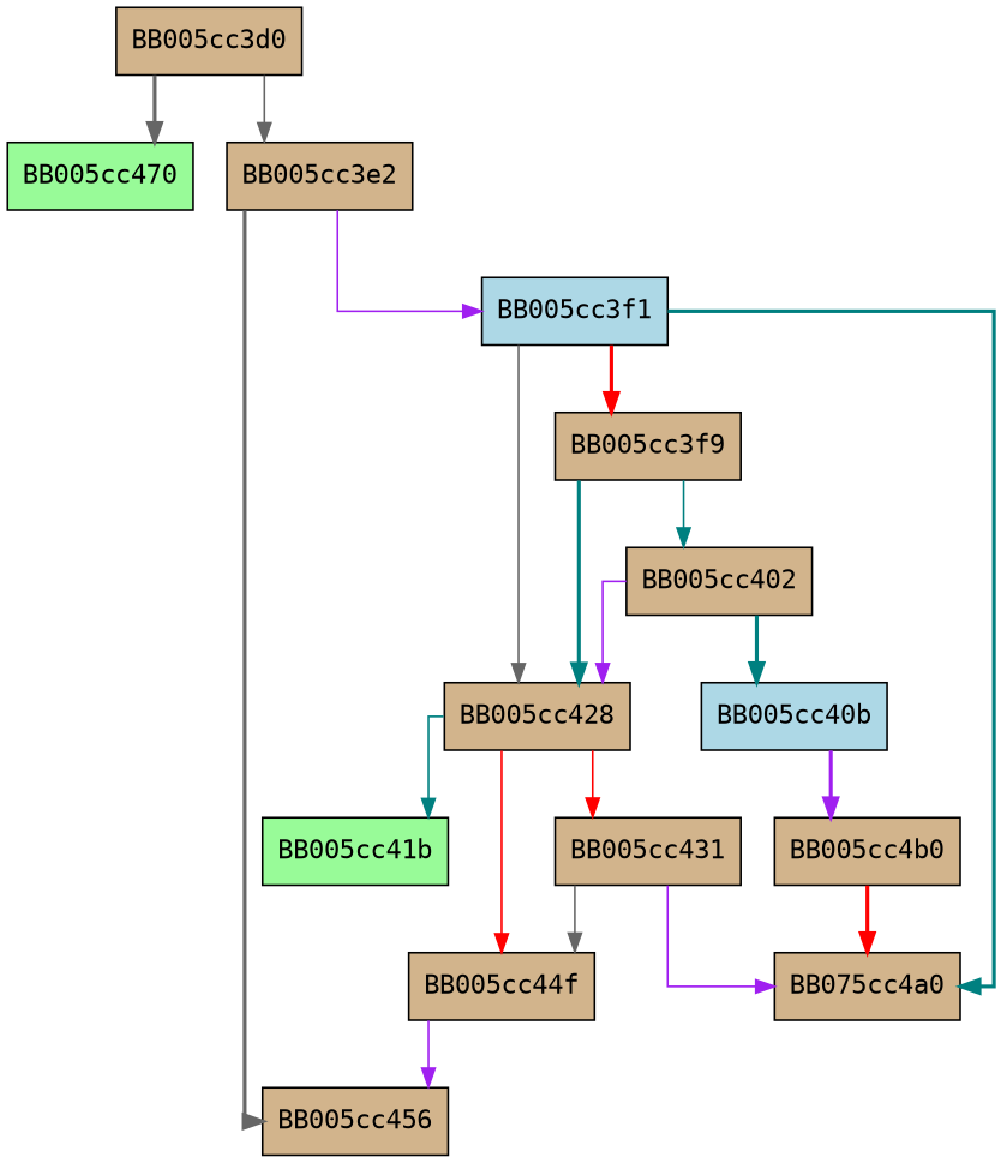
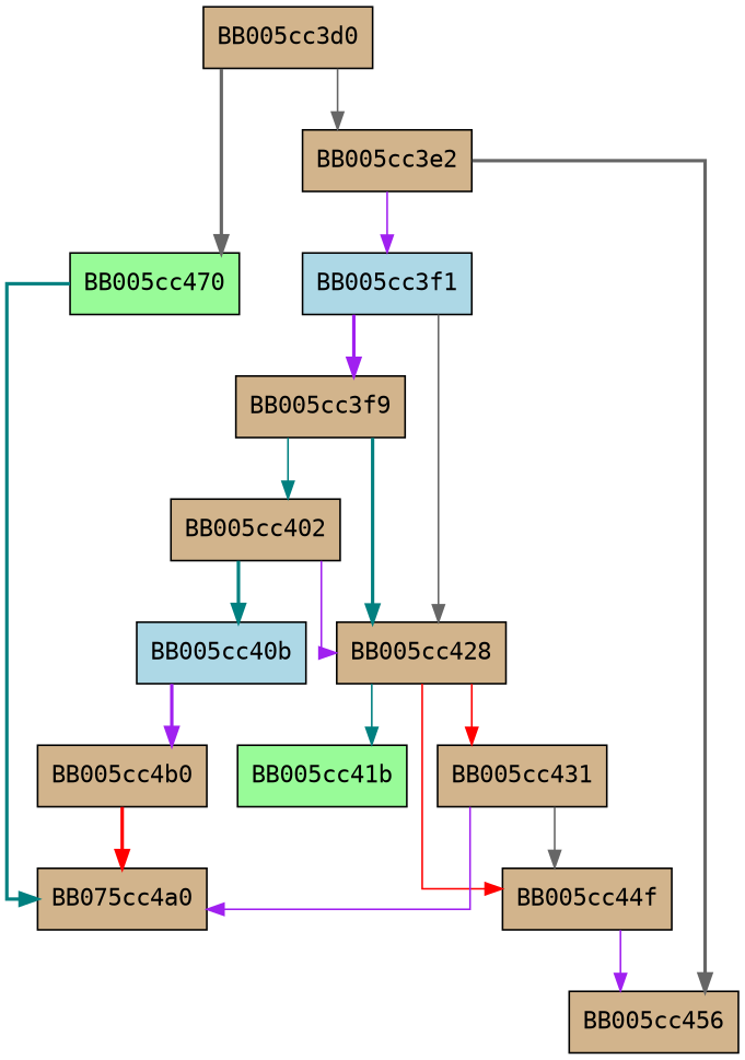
  digraph {
    fontname="DejaVu Sans Mono"
    splines=ortho
    node [fillcolor=tan fontname="DejaVu Sans Mono" shape=box style=filled]
    edge [color=teal fontname="DejaVu Sans Mono" style=solid]
    BB005cc470 [fillcolor=palegreen]
    BB005cc3d0
    BB005cc3e2
    n4 [label=BB075cc4a0]
    BB005cc456
    BB005cc3f1 [fillcolor=lightblue]
    BB005cc428
    BB005cc3f9
    BB005cc44f
    BB005cc431
    BB005cc41b [fillcolor=palegreen]
    BB005cc402
    BB005cc40b [fillcolor=lightblue]
    BB005cc4b0
-   BB005cc3f1 -> n4 [style=bold]
+   BB005cc470 -> n4 [style=bold]
    BB005cc3d0 -> BB005cc470 [color=gray40 style=bold]
    BB005cc3d0 -> BB005cc3e2 [color=gray40]
    BB005cc3e2 -> BB005cc456 [color=gray40 style=bold]
    BB005cc3e2 -> BB005cc3f1 [color=purple]
    BB005cc3f1 -> BB005cc428 [color=gray40]
-   BB005cc3f1 -> BB005cc3f9 [color=red style=bold]
+   BB005cc3f1 -> BB005cc3f9 [color=purple style=bold]
    BB005cc428 -> BB005cc44f [color=red]
    BB005cc428 -> BB005cc431 [color=red]
    BB005cc428 -> BB005cc41b
    BB005cc3f9 -> BB005cc428 [style=bold]
    BB005cc3f9 -> BB005cc402
    BB005cc44f -> BB005cc456 [color=purple]
    BB005cc431 -> n4 [color=purple]
    BB005cc431 -> BB005cc44f [color=gray40]
    BB005cc402 -> BB005cc428 [color=purple]
    BB005cc402 -> BB005cc40b [style=bold]
    BB005cc40b -> BB005cc4b0 [color=purple style=bold]
    BB005cc4b0 -> n4 [color=red style=bold]
  }
